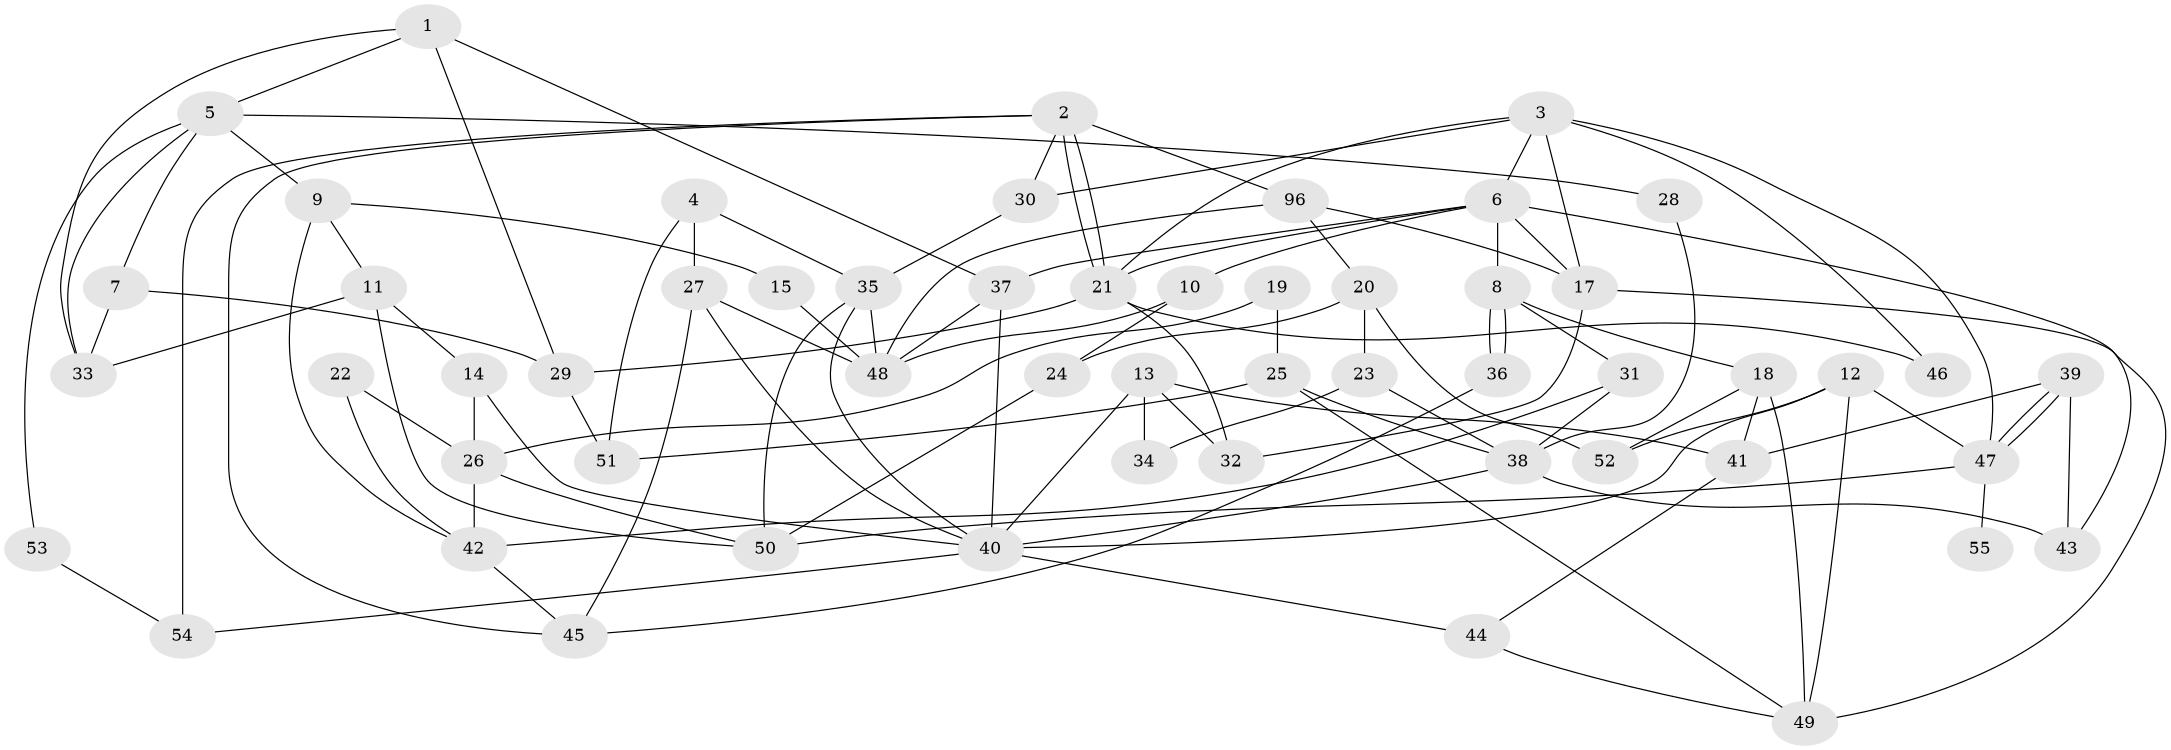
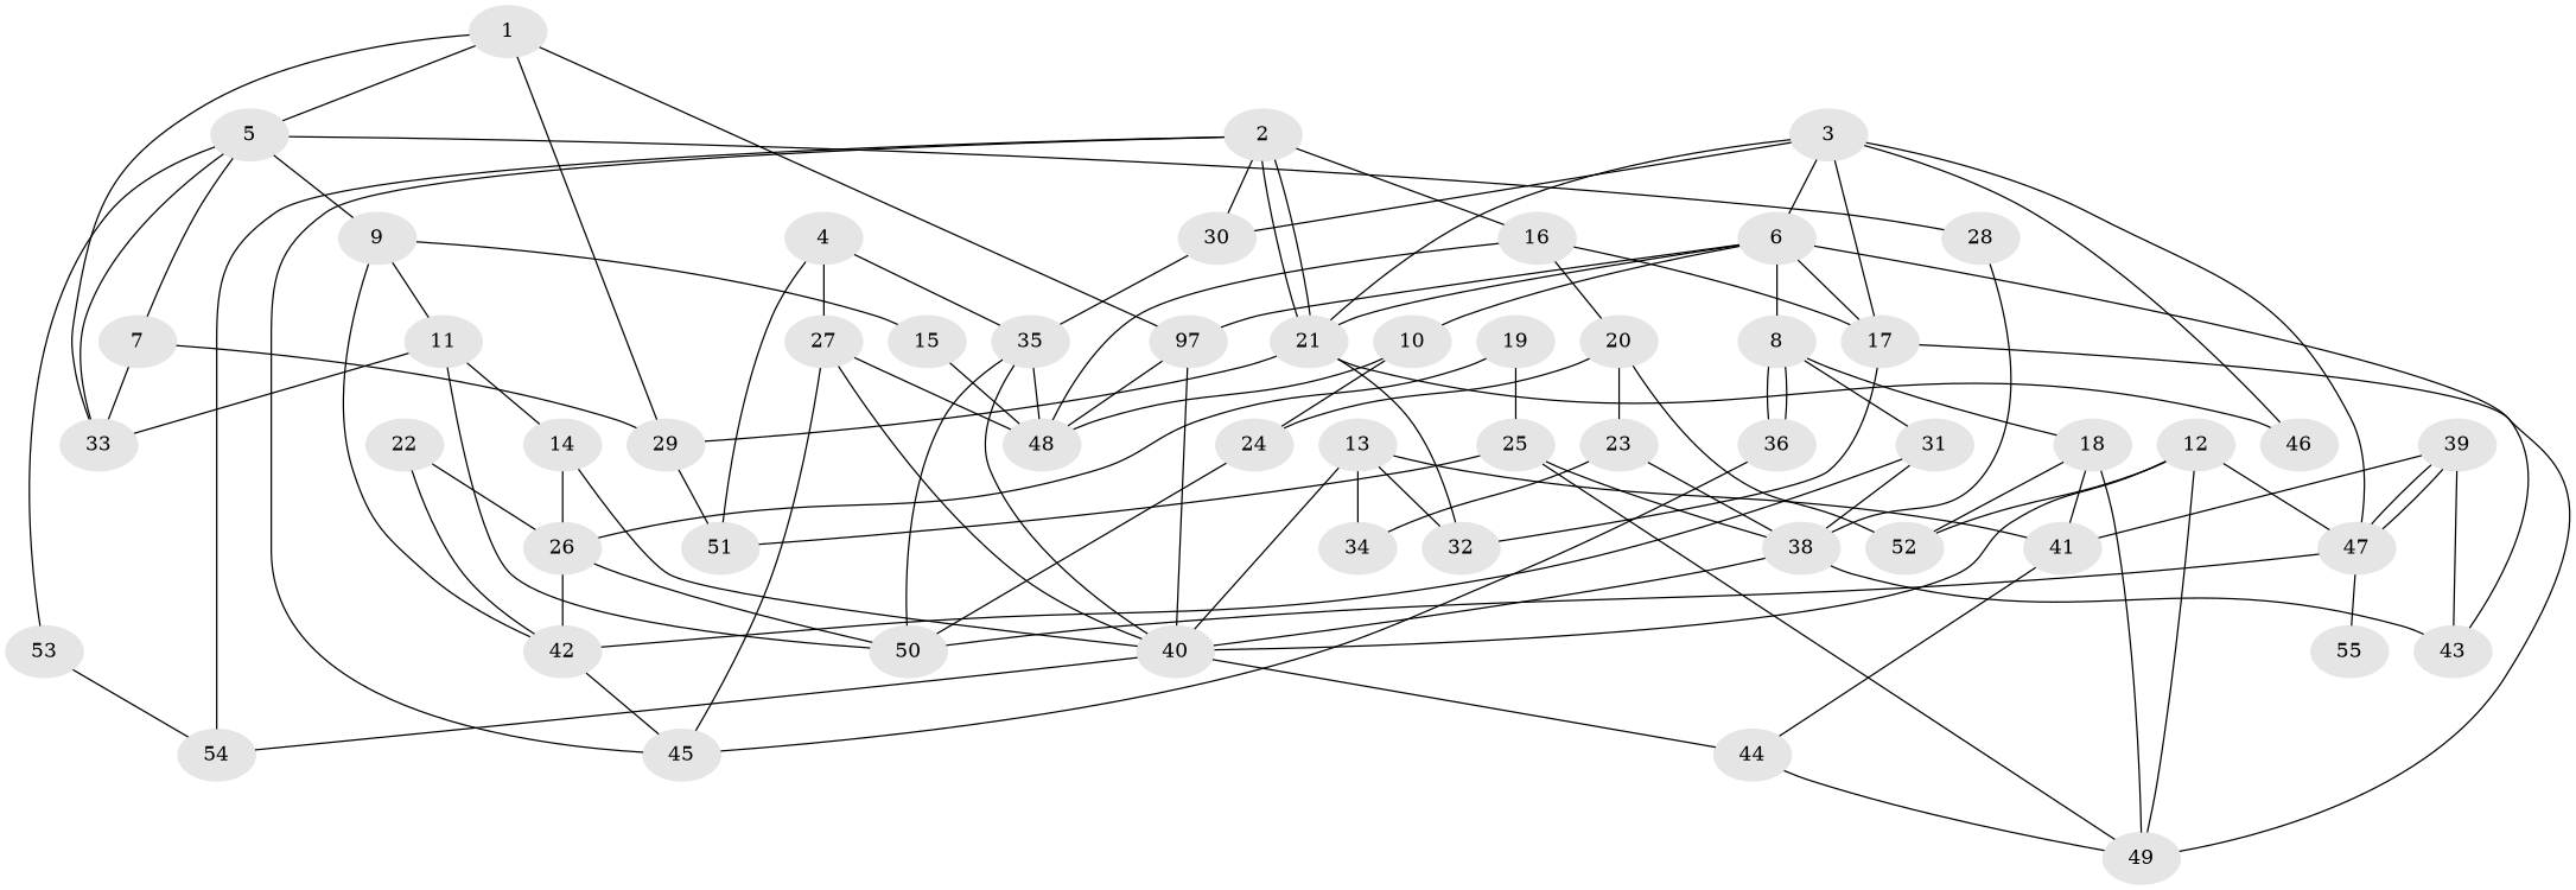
  graph {
    node [color=gray90 style=filled]
    1
    5
    29
    33
-   37
+   37 [label=97]
    7
    9
    28
    53
    51
    48
    40
    2
-   16 [label=96]
+   16
    21
    30
    45
    54
    17
    20
    46
    32
    35
    3
    6
    47
    8
    10
    43
    49
    50
    55
    4
    27
    11
    15
    42
    38
    18
    31
    36
    24
    52
    41
    14
    26
    12
    44
    13
    34
    23
    19
    25
    22
    39
    1 -- 5
    1 -- 29
    1 -- 33
    1 -- 37
    5 -- 33
    5 -- 7
    5 -- 9
    5 -- 28
    5 -- 53
    29 -- 51
    37 -- 48
    37 -- 40
    7 -- 29
    7 -- 33
    9 -- 11
    9 -- 15
    9 -- 42
    28 -- 38
    53 -- 54
    40 -- 54
    40 -- 44
    2 -- 16
    2 -- 21
    2 -- 21
    2 -- 30
    2 -- 45
    2 -- 54
    16 -- 48
    16 -- 17
    16 -- 20
    21 -- 29
    21 -- 46
    21 -- 32
    30 -- 35
    17 -- 32
    17 -- 49
    20 -- 24
    20 -- 52
    20 -- 23
    35 -- 48
    35 -- 40
    35 -- 50
    3 -- 21
    3 -- 30
    3 -- 17
    3 -- 46
    3 -- 6
    3 -- 47
    6 -- 37
    6 -- 21
    6 -- 17
    6 -- 8
    6 -- 10
    6 -- 43
    47 -- 50
    47 -- 55
    8 -- 18
    8 -- 31
    8 -- 36
    8 -- 36
    10 -- 48
    10 -- 24
    4 -- 51
    4 -- 35
    4 -- 27
    27 -- 48
    27 -- 40
    27 -- 45
    11 -- 33
    11 -- 50
    11 -- 14
    15 -- 48
    42 -- 45
    38 -- 40
    38 -- 43
    18 -- 49
    18 -- 52
    18 -- 41
    31 -- 42
    31 -- 38
    36 -- 45
    24 -- 50
    41 -- 44
    14 -- 40
    14 -- 26
    26 -- 50
    26 -- 42
    12 -- 40
    12 -- 47
    12 -- 49
    12 -- 52
    44 -- 49
    13 -- 40
    13 -- 32
    13 -- 41
    13 -- 34
    23 -- 38
    23 -- 34
    19 -- 26
    19 -- 25
    25 -- 51
    25 -- 49
    25 -- 38
    22 -- 42
    22 -- 26
    39 -- 47
    39 -- 47
    39 -- 43
    39 -- 41
  }
